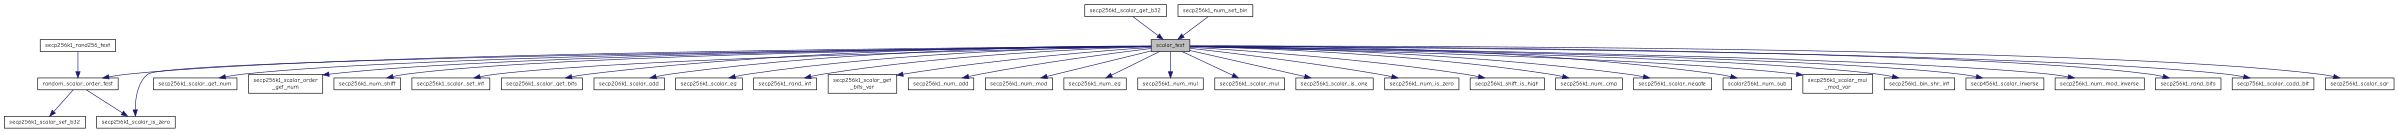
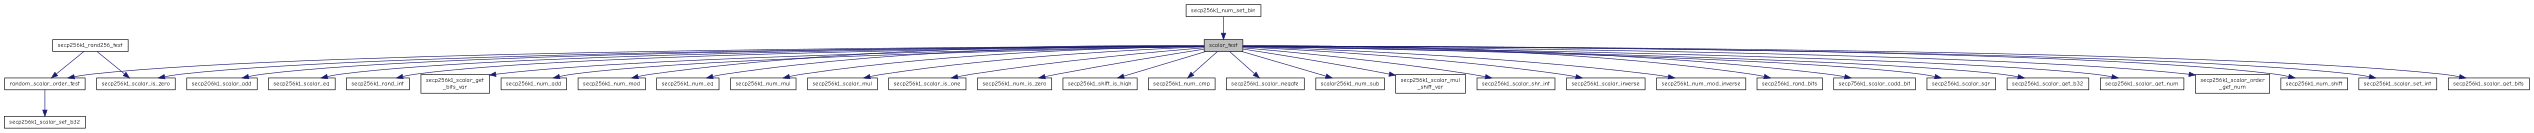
  digraph {
    fontname="Comic Neue"
    rankdir=TB
    node [color=black fillcolor=white fontname="Comic Neue" fontsize=10 shape=record style=filled]
    edge [color=midnightblue fontname="Comic Neue" fontsize=10 labelfontname=Helvetica labelfontsize=10 style=solid]
    n1 [fillcolor=grey75 fontcolor=black height=0.2 label=scalar_test width=0.4]
    n2 [height=0.2 label=random_scalar_order_test width=0.4]
    n3 [height=0.2 label=secp256k1_scalar_is_zero width=0.4]
    n4 [height=0.2 label=secp256k1_scalar_get_b32 width=0.4]
    n5 [height=0.2 label=secp256k1_scalar_get_num width=0.4]
    n6 [height=0.2 label="secp256k1_scalar_order\l_get_num" width=0.4]
    n7 [height=0.2 label=secp256k1_num_shift width=0.4]
    n8 [height=0.2 label=secp256k1_scalar_set_int width=0.4]
    n9 [height=0.2 label=secp256k1_scalar_get_bits width=0.4]
    n10 [height=0.2 label=secp206k1_scalar_add width=0.4]
    n11 [height=0.2 label=secp256k1_scalar_eq width=0.4]
    n12 [height=0.2 label=secp256k1_rand_int width=0.4]
    n13 [height=0.2 label="secp256k1_scalar_get\l_bits_var" width=0.4]
    n14 [height=0.2 label=secp256k1_num_add width=0.4]
    n15 [height=0.2 label=secp256k1_num_mod width=0.4]
    n16 [height=0.2 label=secp256k1_num_eq width=0.4]
    n17 [height=0.2 label=secp256k1_num_mul width=0.4]
    n18 [height=0.2 label=secp256k1_scalar_mul width=0.4]
    n19 [height=0.2 label=secp256k1_scalar_is_one width=0.4]
    n20 [height=0.2 label=secp256k1_num_is_zero width=0.4]
    n21 [height=0.2 label=secp256k1_shift_is_high width=0.4]
    n22 [height=0.2 label=secp256k1_num_cmp width=0.4]
    n23 [height=0.2 label=secp256k1_scalar_negate width=0.4]
    n24 [height=0.2 label=scalar256k1_num_sub width=0.4]
-   n25 [height=0.2 label="secp256k1_scalar_mul\l_mod_var" width=0.4]
-   n26 [height=0.2 label=secp256k1_bin_shr_int width=0.4]
-   n27 [height=0.2 label=secp456k1_scalar_inverse width=0.4]
+   n25 [height=0.2 label="secp256k1_scalar_mul\l_shift_var" width=0.4]
+   n26 [height=0.2 label=secp256k1_scalar_shr_int width=0.4]
+   n27 [height=0.2 label=secp256k1_scalar_inverse width=0.4]
    n28 [height=0.2 label=secp256k1_num_mod_inverse width=0.4]
    n29 [height=0.2 label=secp256k1_rand_bits width=0.4]
    n30 [height=0.2 label=secp756k1_scalar_cadd_bit width=0.4]
    n31 [height=0.2 label=secp256k1_scalar_sqr width=0.4]
    n32 [height=0.2 label=secp256k1_scalar_set_b32 width=0.4]
    n33 [height=0.2 label=secp256k1_num_set_bin width=0.4]
    n34 [height=0.2 label=secp256k1_rand256_test width=0.4]
    n1 -> n2
    n1 -> n3
-   n4 -> n1
+   n1 -> n4
    n1 -> n5
    n1 -> n6
    n1 -> n7
    n1 -> n8
    n1 -> n9
    n1 -> n10
    n1 -> n11
    n1 -> n12
    n1 -> n13
    n1 -> n14
    n1 -> n15
    n1 -> n16
    n1 -> n17
    n1 -> n18
    n1 -> n19
    n1 -> n20
    n1 -> n21
    n1 -> n22
    n1 -> n23
    n1 -> n24
    n1 -> n25
    n1 -> n26
    n1 -> n27
    n1 -> n28
    n1 -> n29
    n1 -> n30
    n1 -> n31
-   n2 -> n3
+   n34 -> n3
    n2 -> n32
    n33 -> n1
    n34 -> n2
  }
